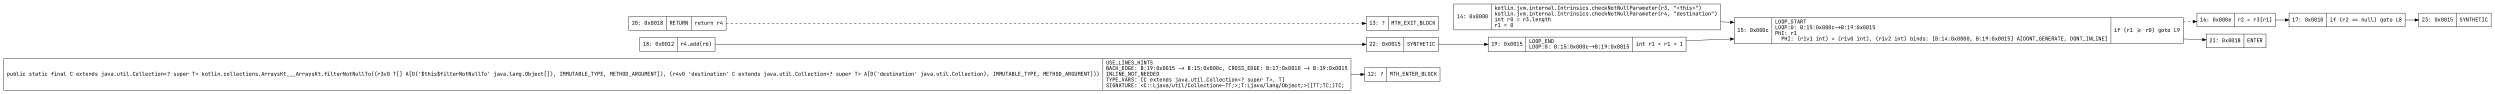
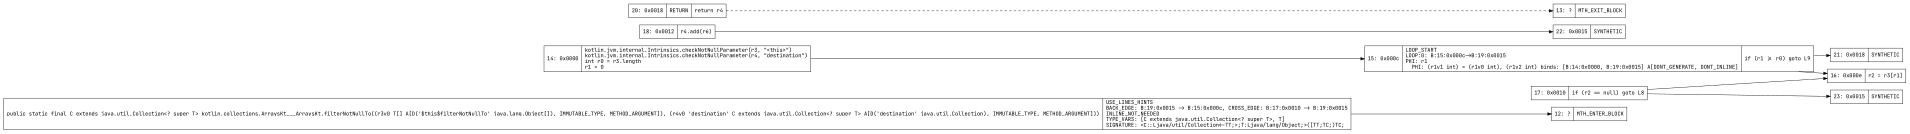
  digraph {
    fontname="JetBrains Mono"
    rankdir=LR
    node [fontname="JetBrains Mono" shape=record]
    edge [fontname="JetBrains Mono"]
    n1 [label="{12\:\ ?|MTH_ENTER_BLOCK\l}"]
    n2 [label="{14\:\ 0x0000|kotlin.jvm.internal.Intrinsics.checkNotNullParameter(r3, \"\<this\>\")\lkotlin.jvm.internal.Intrinsics.checkNotNullParameter(r4, \"destination\")\lint r0 = r3.length\lr1 = 0\l}"]
    n3 [label="{15\:\ 0x000c|LOOP_START\lLOOP:0: B:15:0x000c\-\>B:19:0x0015\lPHI: r1 \l  PHI: (r1v1 int) = (r1v0 int), (r1v2 int) binds: [B:14:0x0000, B:19:0x0015] A[DONT_GENERATE, DONT_INLINE]\l|if (r1 \>= r0) goto L9\l}"]
    n4 [label="{16\:\ 0x000e|r2 = r3[r1]\l}"]
-   n5 [label="{21\:\ 0x0018|ENTER\l}"]
+   n5 [label="{21\:\ 0x0018|SYNTHETIC\l}"]
    n6 [label="{17\:\ 0x0010|if (r2 == null) goto L8\l}"]
    n7 [label="{23\:\ 0x0015|SYNTHETIC\l}"]
    n8 [label="{18\:\ 0x0012|r4.add(r6)\l}"]
    n9 [label="{22\:\ 0x0015|SYNTHETIC\l}"]
-   n10 [label="{19\:\ 0x0015|LOOP_END\lLOOP:0: B:15:0x000c\-\>B:19:0x0015\l|int r1 = r1 + 1\l}"]
    n11 [label="{20\:\ 0x0018|RETURN\l|return r4\l}"]
    n12 [label="{13\:\ ?|MTH_EXIT_BLOCK\l}"]
    n13 [label="{public static final C extends java.util.Collection\<? super T\> kotlin.collections.ArraysKt___ArraysKt.filterNotNullTo((r3v0 T[] A[D('$this$filterNotNullTo' java.lang.Object[]), IMMUTABLE_TYPE, METHOD_ARGUMENT]), (r4v0 'destination' C extends java.util.Collection\<? super T\> A[D('destination' java.util.Collection), IMMUTABLE_TYPE, METHOD_ARGUMENT]))  | USE_LINES_HINTS\lBACK_EDGE: B:19:0x0015 \-\> B:15:0x000c, CROSS_EDGE: B:17:0x0010 \-\> B:19:0x0015\lINLINE_NOT_NEEDED\lTYPE_VARS: [C extends java.util.Collection\<? super T\>, T]\lSIGNATURE: \<C::Ljava\/util\/Collection\<\-TT;\>;T:Ljava\/lang\/Object;\>([TT;TC;)TC;\l}"]
    n2 -> n3
-   n3 -> n4 [style=dashed]
+   n3 -> n4 [style=solid]
    n3 -> n5
-   n4 -> n6
+   n6 -> n4
    n6 -> n7
    n8 -> n9
-   n9 -> n10
-   n10 -> n3
    n11 -> n12 [style=dashed]
    n13 -> n1
  }
